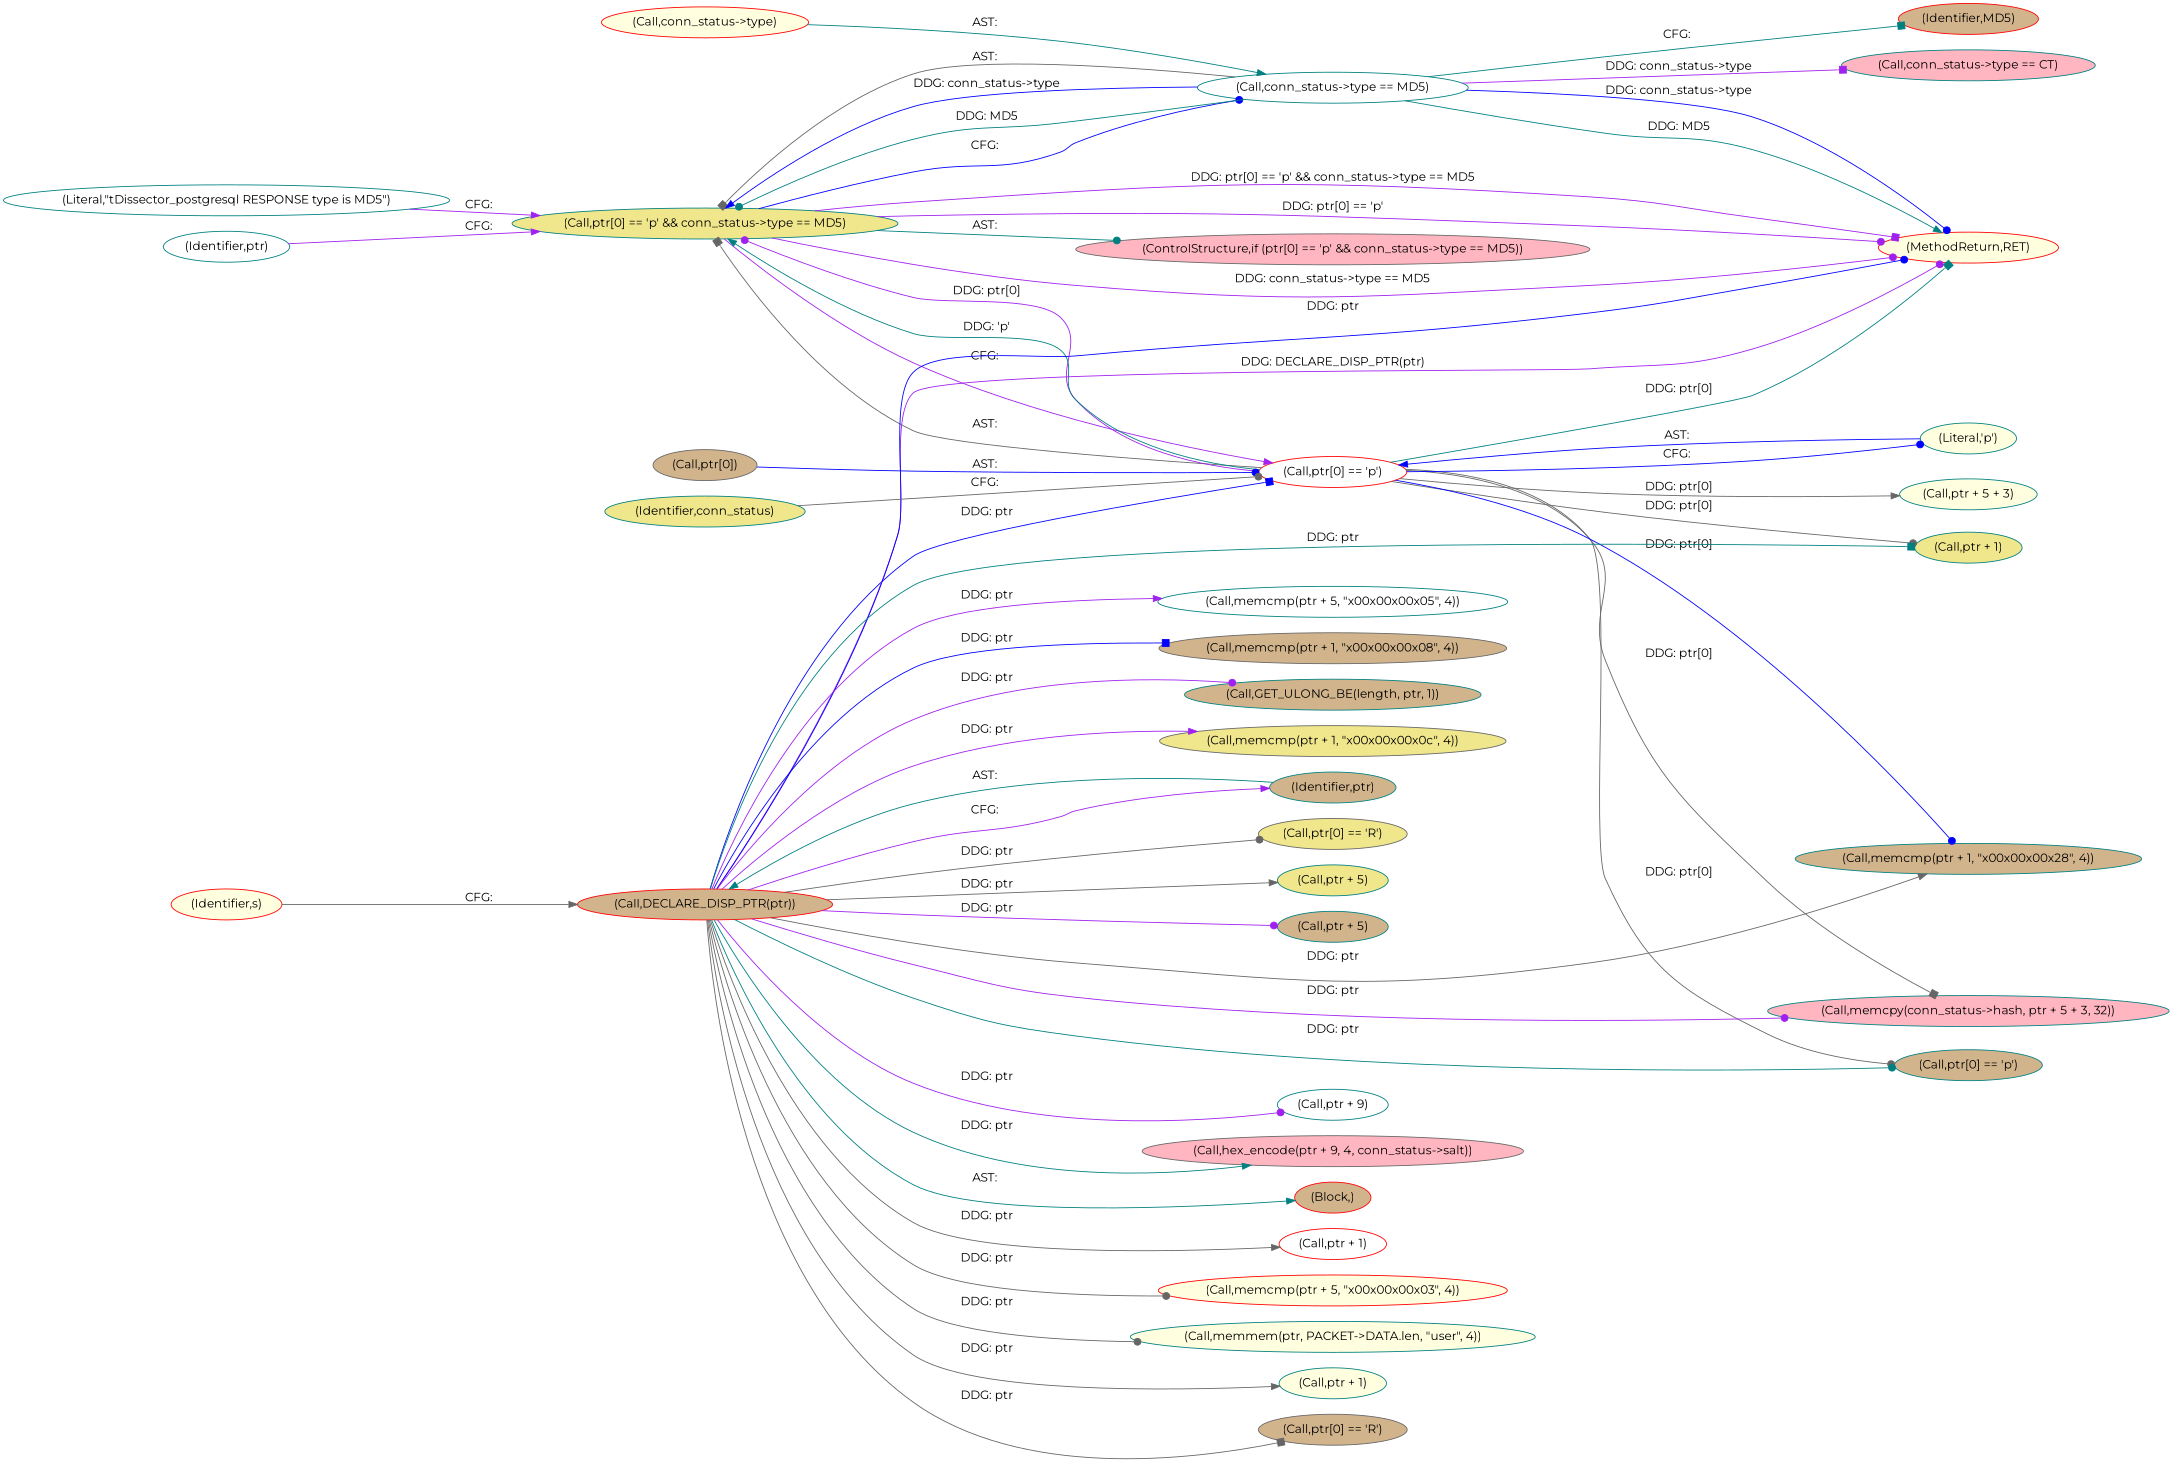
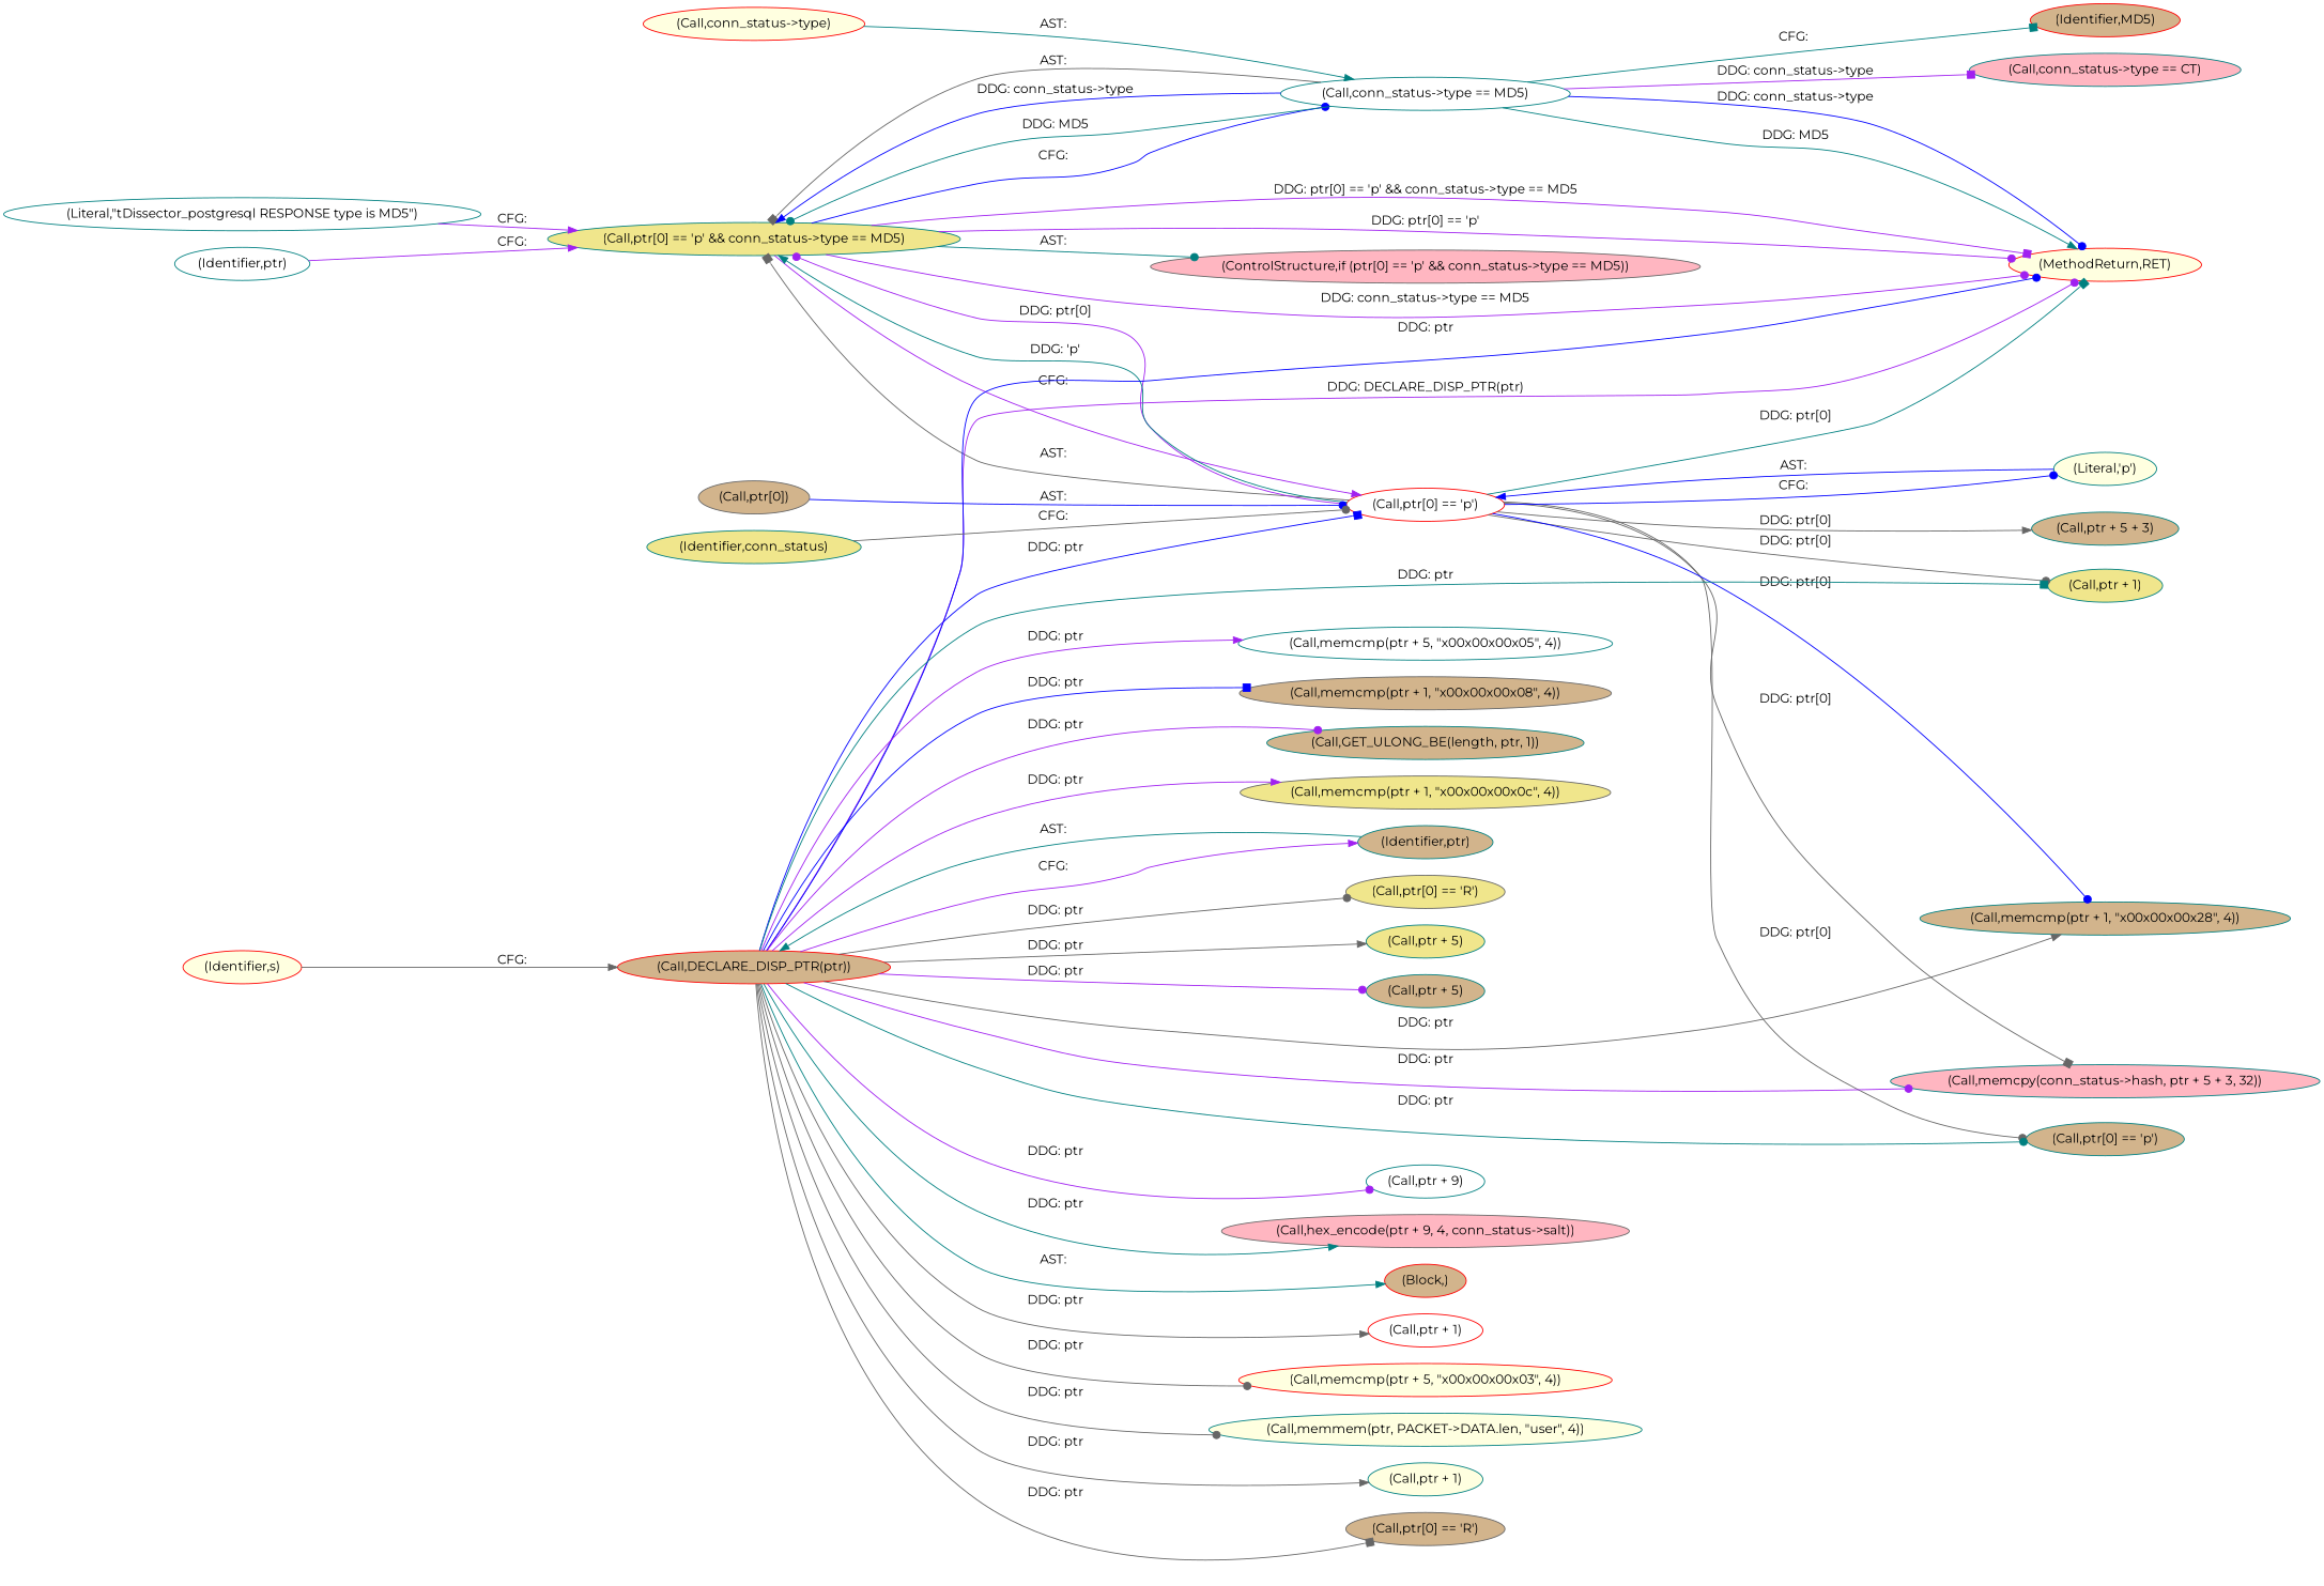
  digraph {
    fontname=Montserrat
    rankdir=LR
    node [color=teal fillcolor=tan fontname=Montserrat style=filled]
    edge [arrowhead=dot color=purple fontname=Montserrat]
    n1 [fillcolor=khaki label="(Call,ptr[0] == 'p' && conn_status->type == MD5)"]
    n2 [color=red fillcolor=white label="(Call,ptr[0] == 'p')"]
    n3 [fillcolor=white label="(Call,conn_status->type == MD5)"]
    n4 [color=gray40 fillcolor=lightpink label="(ControlStructure,if (ptr[0] == 'p' && conn_status->type == MD5))"]
    n5 [color=red fillcolor=lightyellow label="(MethodReturn,RET)"]
    n6 [fillcolor=lightpink label="(Call,memcpy(conn_status->hash, ptr + 5 + 3, 32))"]
-   n7 [fillcolor=lightyellow label="(Call,ptr + 5 + 3)"]
+   n7 [label="(Call,ptr + 5 + 3)"]
    n8 [label="(Call,ptr[0] == 'p')"]
    n9 [fillcolor=khaki label="(Call,ptr + 1)"]
    n10 [fillcolor=lightyellow label="(Literal,'p')"]
    n11 [label="(Call,memcmp(ptr + 1, \"\x00\x00\x00\x28\", 4))"]
    n12 [color=red label="(Identifier,MD5)"]
    n13 [fillcolor=lightpink label="(Call,conn_status->type == CT)"]
    n14 [color=red label="(Call,DECLARE_DISP_PTR(ptr))"]
    n15 [fillcolor=lightyellow label="(Call,ptr + 1)"]
    n16 [color=gray40 label="(Call,ptr[0] == 'R')"]
    n17 [fillcolor=white label="(Call,memcmp(ptr + 5, \"\x00\x00\x00\x05\", 4))"]
    n18 [color=gray40 label="(Call,memcmp(ptr + 1, \"\x00\x00\x00\x08\", 4))"]
    n19 [label="(Call,GET_ULONG_BE(length, ptr, 1))"]
    n20 [color=gray40 fillcolor=khaki label="(Call,memcmp(ptr + 1, \"\x00\x00\x00\x0c\", 4))"]
    n21 [label="(Identifier,ptr)"]
    n22 [color=gray40 fillcolor=khaki label="(Call,ptr[0] == 'R')"]
    n23 [fillcolor=khaki label="(Call,ptr + 5)"]
    n24 [label="(Call,ptr + 5)"]
    n25 [fillcolor=white label="(Call,ptr + 9)"]
    n26 [color=gray40 fillcolor=lightpink label="(Call,hex_encode(ptr + 9, 4, conn_status->salt))"]
    n27 [color=red label="(Block,)"]
    n28 [color=red fillcolor=white label="(Call,ptr + 1)"]
    n29 [color=red fillcolor=lightyellow label="(Call,memcmp(ptr + 5, \"\x00\x00\x00\x03\", 4))"]
    n30 [fillcolor=lightyellow label="(Call,memmem(ptr, PACKET->DATA.len, \"user\", 4))"]
    n31 [fillcolor=white label="(Identifier,ptr)"]
    n32 [color=red fillcolor=lightyellow label="(Identifier,s)"]
    n33 [color=red fillcolor=lightyellow label="(Call,conn_status->type)"]
    n34 [fillcolor=white label="(Literal,\"\tDissector_postgresql RESPONSE type is MD5\")"]
    n35 [color=gray40 label="(Call,ptr[0])"]
    n36 [fillcolor=khaki label="(Identifier,conn_status)"]
    n1 -> n2 [arrowhead=normal label="CFG: "]
    n1 -> n3 [color=blue label="CFG: "]
    n1 -> n4 [color=teal label="AST: "]
    n1 -> n5 [label="DDG: ptr[0] == 'p'"]
    n1 -> n5 [label="DDG: conn_status->type == MD5"]
    n1 -> n5 [arrowhead=box label="DDG: ptr[0] == 'p' && conn_status->type == MD5"]
    n2 -> n1 [arrowhead=box color=gray40 label="AST: "]
    n2 -> n1 [label="DDG: ptr[0]"]
    n2 -> n1 [arrowhead=normal color=teal label="DDG: 'p'"]
    n2 -> n5 [arrowhead=box color=teal label="DDG: ptr[0]"]
    n2 -> n6 [arrowhead=box color=gray40 label="DDG: ptr[0]"]
    n2 -> n7 [arrowhead=normal color=gray40 label="DDG: ptr[0]"]
    n2 -> n8 [color=gray40 label="DDG: ptr[0]"]
    n2 -> n9 [color=gray40 label="DDG: ptr[0]"]
    n2 -> n10 [color=blue label="CFG: "]
    n2 -> n11 [color=blue label="DDG: ptr[0]"]
    n3 -> n1 [arrowhead=box color=gray40 label="AST: "]
    n3 -> n1 [arrowhead=normal color=blue label="DDG: conn_status->type"]
    n3 -> n1 [color=teal label="DDG: MD5"]
    n3 -> n5 [color=blue label="DDG: conn_status->type"]
    n3 -> n5 [arrowhead=normal color=teal label="DDG: MD5"]
    n3 -> n12 [arrowhead=box color=teal label="CFG: "]
    n3 -> n13 [arrowhead=box label="DDG: conn_status->type"]
    n10 -> n2 [arrowhead=normal color=blue label="AST: "]
    n14 -> n2 [arrowhead=box color=blue label="DDG: ptr"]
    n14 -> n5 [label="DDG: DECLARE_DISP_PTR(ptr)"]
    n14 -> n5 [color=blue label="DDG: ptr"]
    n14 -> n6 [label="DDG: ptr"]
    n14 -> n8 [color=teal label="DDG: ptr"]
    n14 -> n9 [arrowhead=box color=teal label="DDG: ptr"]
    n14 -> n11 [arrowhead=normal color=gray40 label="DDG: ptr"]
    n14 -> n15 [arrowhead=normal color=gray40 label="DDG: ptr"]
    n14 -> n16 [arrowhead=box color=gray40 label="DDG: ptr"]
    n14 -> n17 [arrowhead=normal label="DDG: ptr"]
    n14 -> n18 [arrowhead=box color=blue label="DDG: ptr"]
    n14 -> n19 [label="DDG: ptr"]
    n14 -> n20 [arrowhead=normal label="DDG: ptr"]
    n14 -> n21 [arrowhead=normal label="CFG: "]
    n14 -> n22 [color=gray40 label="DDG: ptr"]
    n14 -> n23 [arrowhead=normal color=gray40 label="DDG: ptr"]
    n14 -> n24 [label="DDG: ptr"]
    n14 -> n25 [label="DDG: ptr"]
    n14 -> n26 [arrowhead=normal color=teal label="DDG: ptr"]
    n14 -> n27 [arrowhead=normal color=teal label="AST: "]
    n14 -> n28 [arrowhead=normal color=gray40 label="DDG: ptr"]
    n14 -> n29 [color=gray40 label="DDG: ptr"]
    n14 -> n30 [color=gray40 label="DDG: ptr"]
    n21 -> n14 [arrowhead=normal color=teal label="AST: "]
    n31 -> n1 [arrowhead=normal label="CFG: "]
    n32 -> n14 [arrowhead=normal color=gray40 label="CFG: "]
    n33 -> n3 [arrowhead=normal color=teal label="AST: "]
    n34 -> n1 [arrowhead=normal label="CFG: "]
    n35 -> n2 [color=blue label="AST: "]
    n36 -> n2 [color=gray40 label="CFG: "]
  }
